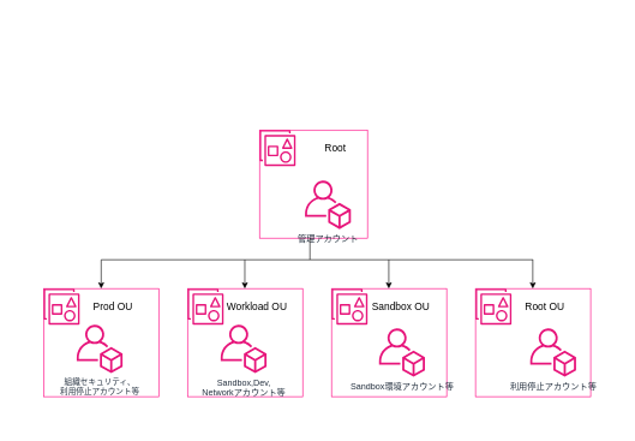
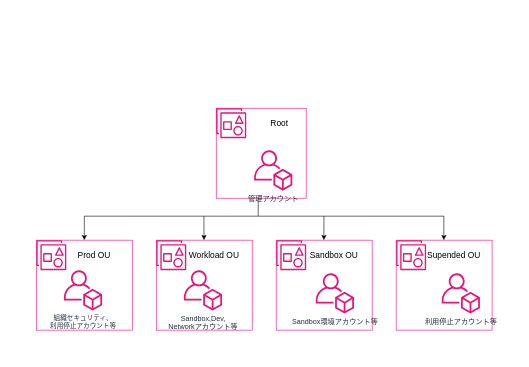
  <mxCell id="0" />
  <mxCell id="1" parent="0" />
  <mxCell id="2" value="" style="sketch=0;outlineConnect=0;fontColor=#232F3E;gradientColor=none;fillColor=#E7157B;strokeColor=none;dashed=0;verticalLabelPosition=bottom;verticalAlign=top;align=center;html=1;fontSize=12;fontStyle=0;aspect=fixed;pointerEvents=1;shape=mxgraph.aws4.organizations_organizational_unit2;" parent="1" vertex="1"><mxGeometry x="360" y="180" width="50" height="50" as="geometry" /></mxCell>
  <mxCell id="3" value="Root" style="text;html=1;align=center;verticalAlign=middle;resizable=0;points=[];autosize=1;strokeColor=none;fillColor=none;fontSize=14;" parent="1" vertex="1"><mxGeometry x="440" y="190" width="50" height="30" as="geometry" /></mxCell>
  <mxCell id="4" value="" style="group;strokeColor=#FF0080;" parent="1" vertex="1" connectable="0"><mxGeometry x="360" y="180" width="150" height="150" as="geometry" /></mxCell>
  <mxCell id="5" value="管理アカウント" style="sketch=0;outlineConnect=0;fontColor=#232F3E;gradientColor=none;fillColor=#E7157B;strokeColor=none;dashed=0;verticalLabelPosition=bottom;verticalAlign=top;align=center;html=1;fontSize=12;fontStyle=0;aspect=fixed;pointerEvents=1;shape=mxgraph.aws4.organizations_account;" parent="4" vertex="1"><mxGeometry x="63" y="70" width="64" height="67.46" as="geometry" /></mxCell>
  <mxCell id="6" value="" style="group;strokeColor=#FF0080;" parent="1" vertex="1" connectable="0"><mxGeometry x="60" y="400" width="160" height="150" as="geometry" /></mxCell>
  <mxCell id="7" value="組織セキュリティ、&lt;br&gt;利用停止アカウント等" style="sketch=0;outlineConnect=0;fontColor=#232F3E;gradientColor=none;fillColor=#E7157B;strokeColor=none;dashed=0;verticalLabelPosition=bottom;verticalAlign=top;align=center;html=1;fontSize=11;fontStyle=0;aspect=fixed;pointerEvents=1;shape=mxgraph.aws4.organizations_account;" parent="6" vertex="1"><mxGeometry x="45.867" y="50" width="64" height="67.46" as="geometry" /></mxCell>
  <mxCell id="8" value="" style="sketch=0;outlineConnect=0;fontColor=#232F3E;gradientColor=none;fillColor=#E7157B;strokeColor=none;dashed=0;verticalLabelPosition=bottom;verticalAlign=top;align=center;html=1;fontSize=12;fontStyle=0;aspect=fixed;pointerEvents=1;shape=mxgraph.aws4.organizations_organizational_unit2;" parent="6" vertex="1"><mxGeometry width="50" height="50" as="geometry" /></mxCell>
  <mxCell id="9" value="Prod OU" style="text;html=1;align=center;verticalAlign=middle;resizable=0;points=[];autosize=1;strokeColor=none;fillColor=none;fontSize=14;" parent="6" vertex="1"><mxGeometry x="45.867" y="10" width="100" height="30" as="geometry" /></mxCell>
  <mxCell id="10" value="" style="group;strokeColor=#FF0080;" parent="1" vertex="1" connectable="0"><mxGeometry x="260" y="400" width="160" height="150" as="geometry" /></mxCell>
  <mxCell id="11" value="Sandbox,Dev,&lt;br&gt;Networkアカウント等" style="sketch=0;outlineConnect=0;fontColor=#232F3E;gradientColor=none;fillColor=#E7157B;strokeColor=none;dashed=0;verticalLabelPosition=bottom;verticalAlign=top;align=center;html=1;fontSize=12;fontStyle=0;aspect=fixed;pointerEvents=1;shape=mxgraph.aws4.organizations_account;" parent="10" vertex="1"><mxGeometry x="45.867" y="50" width="64" height="67.46" as="geometry" /></mxCell>
  <mxCell id="12" value="" style="sketch=0;outlineConnect=0;fontColor=#232F3E;gradientColor=none;fillColor=#E7157B;strokeColor=none;dashed=0;verticalLabelPosition=bottom;verticalAlign=top;align=center;html=1;fontSize=12;fontStyle=0;aspect=fixed;pointerEvents=1;shape=mxgraph.aws4.organizations_organizational_unit2;" parent="10" vertex="1"><mxGeometry width="50" height="50" as="geometry" /></mxCell>
  <mxCell id="13" value="Workload OU" style="text;html=1;align=center;verticalAlign=middle;resizable=0;points=[];autosize=1;strokeColor=none;fillColor=none;fontSize=14;" parent="10" vertex="1"><mxGeometry x="40.533" y="10" width="110" height="30" as="geometry" /></mxCell>
  <mxCell id="14" value="" style="group;strokeColor=#FF0080;" parent="1" vertex="1" connectable="0"><mxGeometry x="460" y="400" width="160" height="150" as="geometry" /></mxCell>
  <mxCell id="15" value="Sandbox環境アカウント等" style="sketch=0;outlineConnect=0;fontColor=#232F3E;gradientColor=none;fillColor=#E7157B;strokeColor=none;dashed=0;verticalLabelPosition=bottom;verticalAlign=top;align=center;html=1;fontSize=12;fontStyle=0;aspect=fixed;pointerEvents=1;shape=mxgraph.aws4.organizations_account;" parent="14" vertex="1"><mxGeometry x="65.867" y="55" width="64" height="67.46" as="geometry" /></mxCell>
  <mxCell id="16" value="" style="sketch=0;outlineConnect=0;fontColor=#232F3E;gradientColor=none;fillColor=#E7157B;strokeColor=none;dashed=0;verticalLabelPosition=bottom;verticalAlign=top;align=center;html=1;fontSize=12;fontStyle=0;aspect=fixed;pointerEvents=1;shape=mxgraph.aws4.organizations_organizational_unit2;" parent="14" vertex="1"><mxGeometry width="50" height="50" as="geometry" /></mxCell>
  <mxCell id="17" value="Sandbox OU" style="text;html=1;align=center;verticalAlign=middle;resizable=0;points=[];autosize=1;strokeColor=none;fillColor=none;fontSize=14;" parent="14" vertex="1"><mxGeometry x="45.533" y="10" width="100" height="30" as="geometry" /></mxCell>
  <mxCell id="18" value="" style="group;strokeColor=#FF0080;" parent="1" vertex="1" connectable="0"><mxGeometry x="660" y="400" width="160" height="150" as="geometry" /></mxCell>
  <mxCell id="19" value="利用停止アカウント等" style="sketch=0;outlineConnect=0;fontColor=#232F3E;gradientColor=none;fillColor=#E7157B;strokeColor=none;dashed=0;verticalLabelPosition=bottom;verticalAlign=top;align=center;html=1;fontSize=12;fontStyle=0;aspect=fixed;pointerEvents=1;shape=mxgraph.aws4.organizations_account;" parent="18" vertex="1"><mxGeometry x="75.867" y="55" width="64" height="67.46" as="geometry" /></mxCell>
  <mxCell id="20" value="" style="sketch=0;outlineConnect=0;fontColor=#232F3E;gradientColor=none;fillColor=#E7157B;strokeColor=none;dashed=0;verticalLabelPosition=bottom;verticalAlign=top;align=center;html=1;fontSize=12;fontStyle=0;aspect=fixed;pointerEvents=1;shape=mxgraph.aws4.organizations_organizational_unit2;" parent="18" vertex="1"><mxGeometry width="50" height="50" as="geometry" /></mxCell>
- <mxCell id="21" value="Root OU" style="text;html=1;align=center;verticalAlign=middle;resizable=0;points=[];autosize=1;strokeColor=none;fillColor=none;fontSize=14;" parent="18" vertex="1"><mxGeometry x="40.533" y="10" width="110" height="30" as="geometry" /></mxCell>
+ <mxCell id="21" value="Supended OU" style="text;html=1;align=center;verticalAlign=middle;resizable=0;points=[];autosize=1;strokeColor=none;fillColor=none;fontSize=14;" parent="18" vertex="1"><mxGeometry x="40.533" y="10" width="110" height="30" as="geometry" /></mxCell>
  <mxCell id="22" value="" style="endArrow=none;html=1;rounded=0;" parent="1" edge="1"><mxGeometry width="50" height="50" relative="1" as="geometry"><mxPoint x="430" y="360" as="sourcePoint" /><mxPoint x="430" y="330" as="targetPoint" /></mxGeometry></mxCell>
  <mxCell id="23" value="" style="endArrow=none;html=1;rounded=0;" parent="1" edge="1"><mxGeometry width="50" height="50" relative="1" as="geometry"><mxPoint x="140" y="360" as="sourcePoint" /><mxPoint x="430" y="360" as="targetPoint" /></mxGeometry></mxCell>
  <mxCell id="24" value="" style="endArrow=none;html=1;rounded=0;" parent="1" edge="1"><mxGeometry width="50" height="50" relative="1" as="geometry"><mxPoint x="430" y="360" as="sourcePoint" /><mxPoint x="740" y="360" as="targetPoint" /></mxGeometry></mxCell>
  <mxCell id="25" value="" style="endArrow=classic;html=1;rounded=0;" parent="1" edge="1"><mxGeometry width="50" height="50" relative="1" as="geometry"><mxPoint x="140" y="360" as="sourcePoint" /><mxPoint x="140" y="400" as="targetPoint" /></mxGeometry></mxCell>
  <mxCell id="26" value="" style="endArrow=classic;html=1;rounded=0;" parent="1" edge="1"><mxGeometry width="50" height="50" relative="1" as="geometry"><mxPoint x="339.58" y="360" as="sourcePoint" /><mxPoint x="339.58" y="400" as="targetPoint" /></mxGeometry></mxCell>
  <mxCell id="27" value="" style="endArrow=classic;html=1;rounded=0;" parent="1" edge="1"><mxGeometry width="50" height="50" relative="1" as="geometry"><mxPoint x="539.58" y="360" as="sourcePoint" /><mxPoint x="539.58" y="400" as="targetPoint" /></mxGeometry></mxCell>
  <mxCell id="28" value="" style="endArrow=classic;html=1;rounded=0;" parent="1" edge="1"><mxGeometry width="50" height="50" relative="1" as="geometry"><mxPoint x="739.58" y="360" as="sourcePoint" /><mxPoint x="739.58" y="400" as="targetPoint" /></mxGeometry></mxCell>
  <mxCell id="29" value="" style="ellipse;whiteSpace=wrap;html=1;aspect=fixed;fillColor=none;strokeColor=none;" parent="1" vertex="1"><mxGeometry x="20" y="320" width="40" height="40" as="geometry" /></mxCell>
  <mxCell id="30" value="" style="ellipse;whiteSpace=wrap;html=1;aspect=fixed;fillColor=none;strokeColor=none;" parent="1" vertex="1"><mxGeometry x="420" y="550" width="40" height="40" as="geometry" /></mxCell>
  <mxCell id="31" value="" style="ellipse;whiteSpace=wrap;html=1;aspect=fixed;fillColor=none;strokeColor=none;" parent="1" vertex="1"><mxGeometry x="820" y="360" width="40" height="40" as="geometry" /></mxCell>
  <mxCell id="32" value="" style="ellipse;whiteSpace=wrap;html=1;aspect=fixed;fillColor=none;strokeColor=none;" parent="1" vertex="1"><mxGeometry x="415" y="20" width="40" height="40" as="geometry" /></mxCell>
